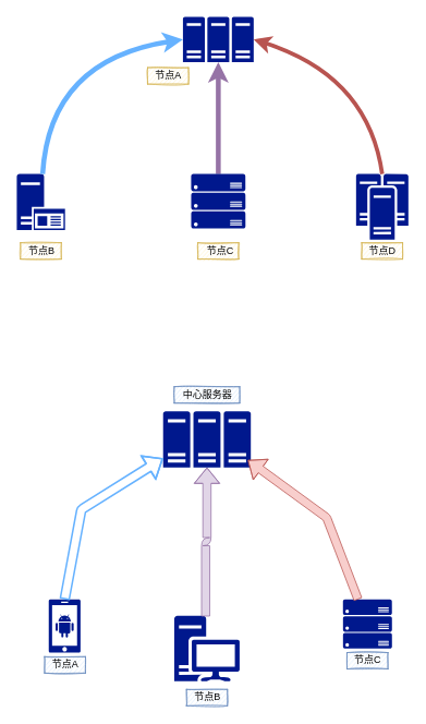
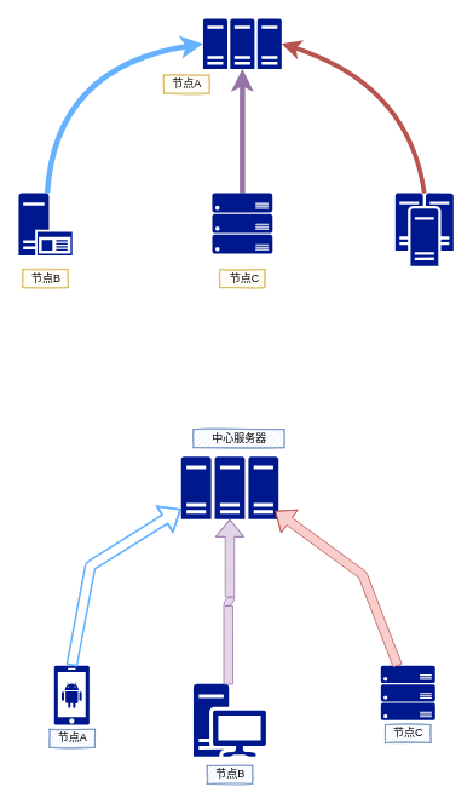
  <mxCell id="0" />
  <mxCell id="1" parent="0" />
  <mxCell id="2" value="" style="aspect=fixed;pointerEvents=1;shadow=0;dashed=0;html=1;strokeColor=none;labelPosition=center;verticalLabelPosition=bottom;verticalAlign=top;align=center;fillColor=#00188D;shape=mxgraph.mscae.enterprise.application_server2" vertex="1" parent="1"><mxGeometry x="20" y="212.24" width="59" height="68.6" as="geometry" /></mxCell>
  <mxCell id="3" value="" style="aspect=fixed;pointerEvents=1;shadow=0;dashed=0;html=1;strokeColor=none;labelPosition=center;verticalLabelPosition=bottom;verticalAlign=top;align=center;fillColor=#00188D;shape=mxgraph.mscae.enterprise.cluster_server" vertex="1" parent="1"><mxGeometry x="435" y="212.24" width="64" height="80" as="geometry" /></mxCell>
  <mxCell id="4" value="" style="aspect=fixed;pointerEvents=1;shadow=0;dashed=0;html=1;strokeColor=none;labelPosition=center;verticalLabelPosition=bottom;verticalAlign=top;align=center;fillColor=#00188D;shape=mxgraph.mscae.enterprise.server_farm" vertex="1" parent="1"><mxGeometry x="223.25" y="20" width="86.5" height="55.36" as="geometry" /></mxCell>
  <mxCell id="5" style="edgeStyle=orthogonalEdgeStyle;curved=1;orthogonalLoop=1;jettySize=auto;html=1;exitX=0.5;exitY=0;exitDx=0;exitDy=0;exitPerimeter=0;entryX=0.5;entryY=1;entryDx=0;entryDy=0;entryPerimeter=0;strokeColor=#9673a6;strokeWidth=6;fillColor=#e1d5e7;" edge="1" parent="1" source="6" target="4"><mxGeometry relative="1" as="geometry" /></mxCell>
  <mxCell id="6" value="" style="aspect=fixed;pointerEvents=1;shadow=0;dashed=0;html=1;strokeColor=none;labelPosition=center;verticalLabelPosition=bottom;verticalAlign=top;align=center;fillColor=#00188D;shape=mxgraph.azure.server_rack" vertex="1" parent="1"><mxGeometry x="233.25" y="212.24" width="66.5" height="66.5" as="geometry" /></mxCell>
  <mxCell id="7" value="" style="endArrow=classic;html=1;entryX=0;entryY=0.5;entryDx=0;entryDy=0;entryPerimeter=0;strokeColor=#66B2FF;curved=1;strokeWidth=6;" edge="1" parent="1" source="2" target="4"><mxGeometry width="50" height="50" relative="1" as="geometry"><mxPoint x="-102" y="61.76" as="sourcePoint" /><mxPoint x="-52" y="11.76" as="targetPoint" /><Array as="points"><mxPoint x="60" y="72.24" /></Array></mxGeometry></mxCell>
  <mxCell id="8" value="" style="endArrow=classic;html=1;entryX=1;entryY=0.5;entryDx=0;entryDy=0;entryPerimeter=0;exitX=0.5;exitY=0;exitDx=0;exitDy=0;exitPerimeter=0;curved=1;strokeColor=#b85450;strokeWidth=5;fillColor=#f8cecc;" edge="1" parent="1" source="3" target="4"><mxGeometry width="50" height="50" relative="1" as="geometry"><mxPoint x="421.971" y="24.557" as="sourcePoint" /><mxPoint x="277.996" y="156.6" as="targetPoint" /><Array as="points"><mxPoint x="450" y="92.24" /></Array></mxGeometry></mxCell>
  <mxCell id="9" value="节点A" style="text;html=1;align=center;verticalAlign=middle;resizable=0;points=[];autosize=1;fillColor=#fff2cc;strokeColor=#d6b656;sketch=1;" vertex="1" parent="1"><mxGeometry x="180" y="82.24" width="50" height="20" as="geometry" /></mxCell>
  <mxCell id="10" value="节点B" style="text;html=1;align=center;verticalAlign=middle;resizable=0;points=[];autosize=1;fillColor=#fff2cc;strokeColor=#d6b656;sketch=1;" vertex="1" parent="1"><mxGeometry x="24.5" y="296.24" width="50" height="20" as="geometry" /></mxCell>
  <mxCell id="11" value="&amp;nbsp;节点C" style="text;html=1;align=center;verticalAlign=middle;resizable=0;points=[];autosize=1;fillColor=#fff2cc;strokeColor=#d6b656;sketch=1;" vertex="1" parent="1"><mxGeometry x="241.5" y="296.24" width="50" height="20" as="geometry" /></mxCell>
- <mxCell id="12" value="节点D" style="text;html=1;align=center;verticalAlign=middle;resizable=0;points=[];autosize=1;fillColor=#fff2cc;strokeColor=#d6b656;sketch=1;" vertex="1" parent="1"><mxGeometry x="442" y="296.24" width="50" height="20" as="geometry" /></mxCell>
  <mxCell id="13" value="" style="aspect=fixed;pointerEvents=1;shadow=0;dashed=0;html=1;strokeColor=none;labelPosition=center;verticalLabelPosition=bottom;verticalAlign=top;align=center;fillColor=#00188D;shape=mxgraph.mscae.enterprise.server_farm" vertex="1" parent="1"><mxGeometry x="199" y="502.24" width="107.26" height="68.65" as="geometry" /></mxCell>
  <mxCell id="14" value="" style="aspect=fixed;pointerEvents=1;shadow=0;dashed=0;html=1;strokeColor=none;labelPosition=center;verticalLabelPosition=bottom;verticalAlign=top;align=center;fillColor=#00188D;shape=mxgraph.mscae.enterprise.android_phone;sketch=0;" vertex="1" parent="1"><mxGeometry x="59" y="732.24" width="39" height="65" as="geometry" /></mxCell>
  <mxCell id="15" value="" style="aspect=fixed;pointerEvents=1;shadow=0;dashed=0;html=1;strokeColor=none;labelPosition=center;verticalLabelPosition=bottom;verticalAlign=top;align=center;fillColor=#00188D;shape=mxgraph.mscae.enterprise.workstation_client;sketch=0;" vertex="1" parent="1"><mxGeometry x="212.63" y="752.24" width="80" height="80" as="geometry" /></mxCell>
  <mxCell id="16" value="" style="aspect=fixed;pointerEvents=1;shadow=0;dashed=0;html=1;strokeColor=none;labelPosition=center;verticalLabelPosition=bottom;verticalAlign=top;align=center;fillColor=#00188D;shape=mxgraph.azure.server_rack;sketch=0;" vertex="1" parent="1"><mxGeometry x="419" y="732.24" width="60" height="60" as="geometry" /></mxCell>
  <mxCell id="17" value="" style="endArrow=classic;html=1;entryX=0;entryY=0.839;entryDx=0;entryDy=0;entryPerimeter=0;strokeColor=#66B2FF;curved=1;strokeWidth=2;exitX=0.5;exitY=0;exitDx=0;exitDy=0;exitPerimeter=0;shape=flexArrow;" edge="1" parent="1" source="14" target="13"><mxGeometry width="50" height="50" relative="1" as="geometry"><mxPoint x="38.996" y="739.92" as="sourcePoint" /><mxPoint x="210.68" y="575.36" as="targetPoint" /><Array as="points"><mxPoint x="99" y="622.24" /></Array></mxGeometry></mxCell>
  <mxCell id="18" value="" style="endArrow=classic;html=1;entryX=0.966;entryY=0.87;entryDx=0;entryDy=0;entryPerimeter=0;curved=1;strokeColor=#b85450;strokeWidth=1;fillColor=#f8cecc;shape=flexArrow;" edge="1" parent="1" source="16" target="13"><mxGeometry width="50" height="50" relative="1" as="geometry"><mxPoint x="456.25" y="732.24" as="sourcePoint" /><mxPoint x="299" y="567.68" as="targetPoint" /><Array as="points"><mxPoint x="399" y="632.24" /></Array></mxGeometry></mxCell>
  <mxCell id="19" style="edgeStyle=orthogonalEdgeStyle;curved=1;orthogonalLoop=1;jettySize=auto;html=1;exitX=0.48;exitY=0.01;exitDx=0;exitDy=0;exitPerimeter=0;entryX=0.5;entryY=1;entryDx=0;entryDy=0;entryPerimeter=0;strokeColor=#9673a6;strokeWidth=1;fillColor=#e1d5e7;shape=flexArrow;" edge="1" parent="1" source="15" target="13"><mxGeometry relative="1" as="geometry"><mxPoint x="269" y="719.12" as="sourcePoint" /><mxPoint x="269" y="582.24" as="targetPoint" /></mxGeometry></mxCell>
- <mxCell id="20" value="中心服务器" style="text;html=1;align=center;verticalAlign=middle;resizable=0;points=[];autosize=1;fillColor=#dae8fc;strokeColor=#6c8ebf;sketch=1;" vertex="1" parent="1"><mxGeometry x="212.63" y="472.24" width="80" height="20" as="geometry" /></mxCell>
+ <mxCell id="20" value="中心服务器" style="text;html=1;align=center;verticalAlign=middle;resizable=0;points=[];autosize=1;fillColor=#dae8fc;strokeColor=#6c8ebf;sketch=1;" vertex="1" parent="1"><mxGeometry x="212.63" y="472.24" width="100" height="20" as="geometry" /></mxCell>
  <mxCell id="21" value="节点A" style="text;html=1;align=center;verticalAlign=middle;resizable=0;points=[];autosize=1;fillColor=#dae8fc;strokeColor=#6c8ebf;sketch=1;" vertex="1" parent="1"><mxGeometry x="54" y="802.24" width="50" height="20" as="geometry" /></mxCell>
  <mxCell id="22" value="节点B" style="text;html=1;align=center;verticalAlign=middle;resizable=0;points=[];autosize=1;fillColor=#dae8fc;strokeColor=#6c8ebf;sketch=1;" vertex="1" parent="1"><mxGeometry x="227.63" y="842.24" width="50" height="20" as="geometry" /></mxCell>
  <mxCell id="23" value="节点C" style="text;html=1;align=center;verticalAlign=middle;resizable=0;points=[];autosize=1;fillColor=#dae8fc;strokeColor=#6c8ebf;sketch=1;" vertex="1" parent="1"><mxGeometry x="424" y="797.24" width="50" height="20" as="geometry" /></mxCell>
